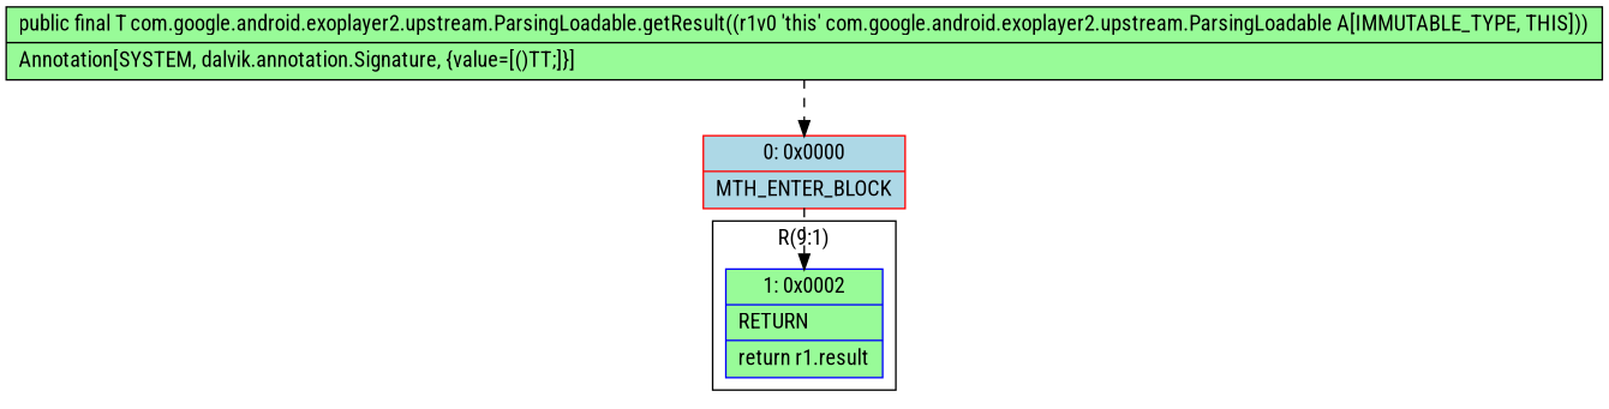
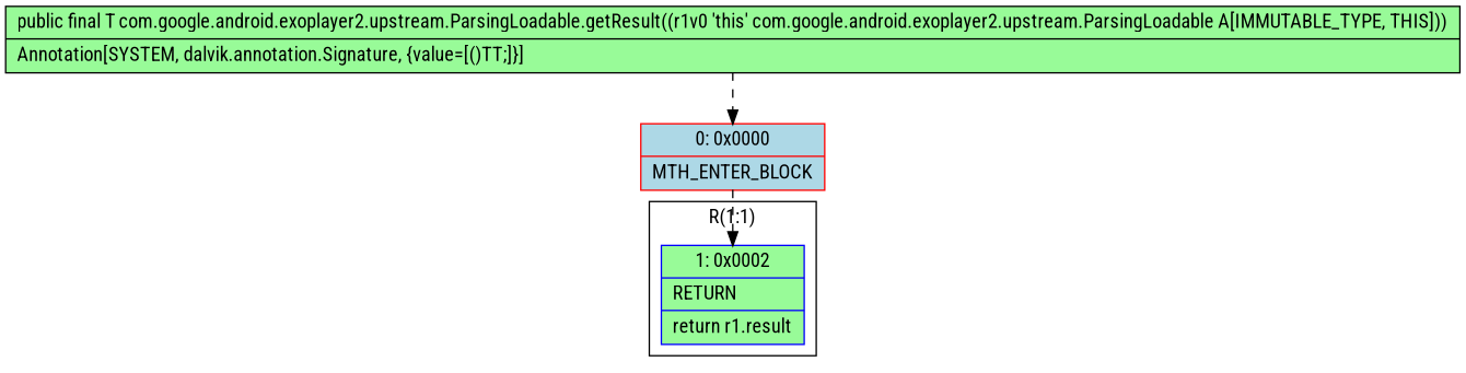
  digraph {
    fontname="Roboto Condensed"
    node [shape=record style=filled fillcolor=palegreen fontname="Roboto Condensed"]
    edge [style=dashed arrowhead=normal fontname="Roboto Condensed"]
    n1 [color=blue label="{1\:\ 0x0002|RETURN\l|return r1.result\l}"]
    n2 [color=red label="{0\:\ 0x0000|MTH_ENTER_BLOCK\l}" fillcolor=lightblue]
    n3 [label="{public final T com.google.android.exoplayer2.upstream.ParsingLoadable.getResult((r1v0 'this' com.google.android.exoplayer2.upstream.ParsingLoadable A[IMMUTABLE_TYPE, THIS]))  | Annotation[SYSTEM, dalvik.annotation.Signature, \{value=[()TT;]\}]\l}"]
    subgraph cluster_1 {
-     label="R(9:1)"
+     label="R(1:1)"
      n1
    }
    n2 -> n1
    n3 -> n2
  }
